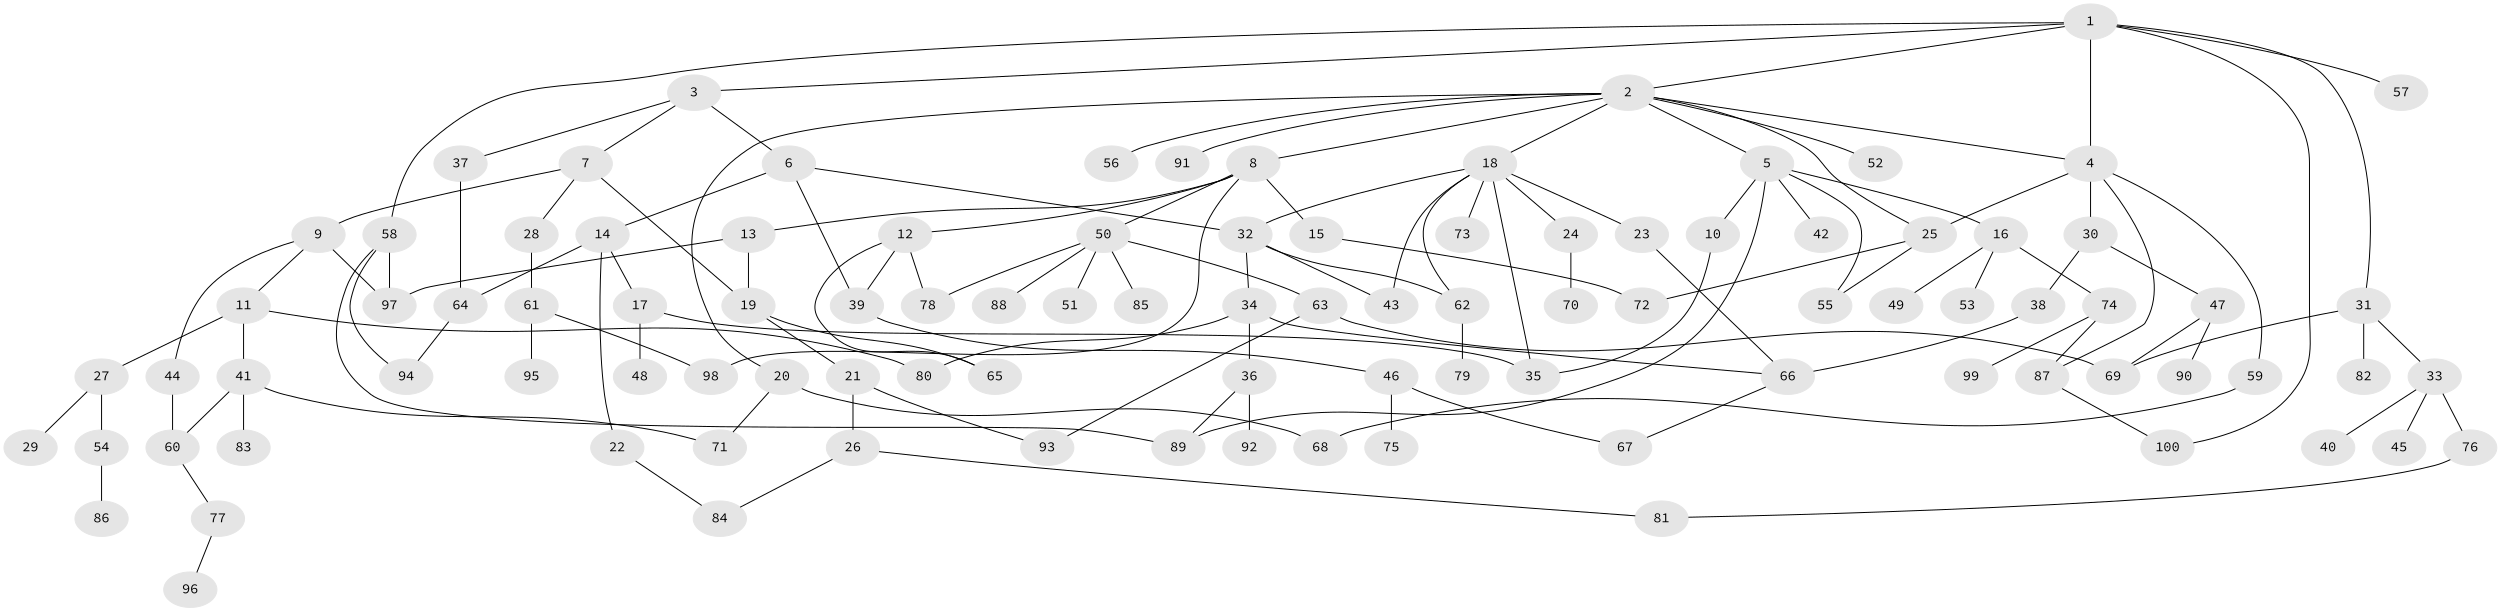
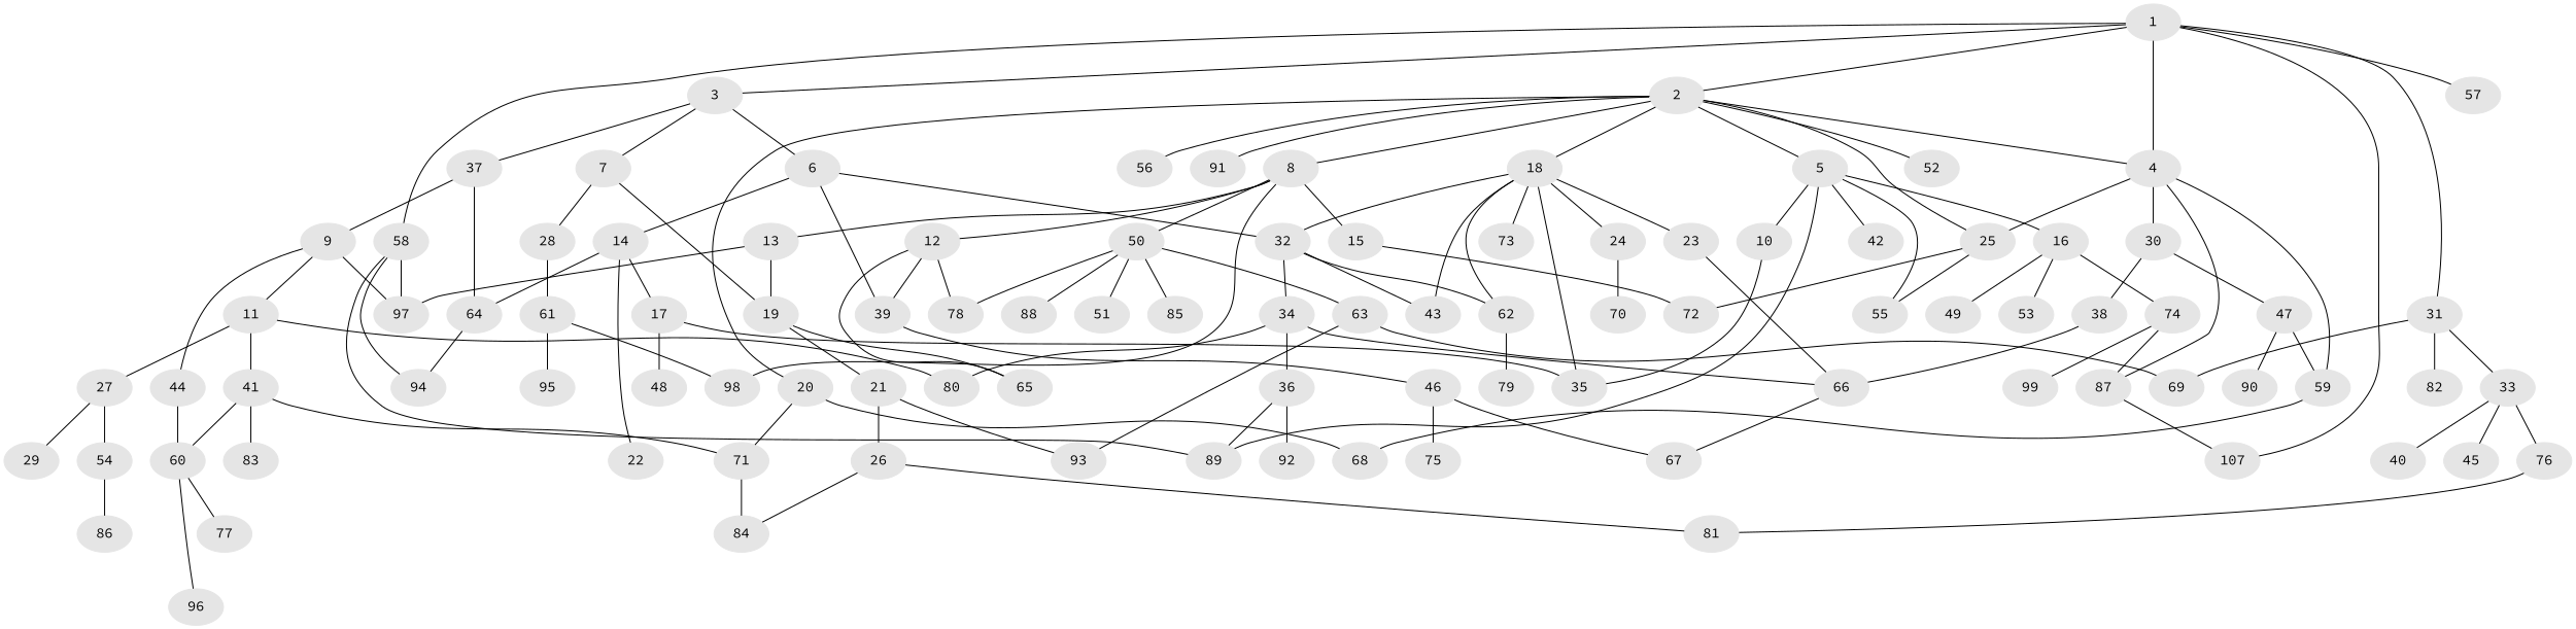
  graph {
    fontname="Source Code Pro"
    node [color=gray90 fontname="Source Code Pro" style=filled]
    edge [fontname="Source Code Pro"]
    1
    2
    3
    4
    31
    57
    58
-   100
+   100 [label=107]
    5
    8
    18
    20
    25
    52
    56
    91
    6
    7
    37
    30
    59
    87
    33
    69
    82
    89
    97
    94
    10
    16
    42
    55
    12
    13
    15
    50
    98
    32
    35
    23
    24
    43
    73
    62
    68
    71
    72
    14
    39
    9
    19
    28
    64
    38
    47
    49
    53
    74
    17
    22
    34
    46
    11
    44
    65
    21
    61
    78
    51
    63
    85
    88
    27
    41
    80
    60
    29
    54
    83
    48
    84
    99
    66
    70
    76
    81
    26
    93
    67
    86
    95
    90
    40
    45
    36
    79
    92
    75
    77
    96
    1 -- 2
    1 -- 3
    1 -- 4
    1 -- 31
    1 -- 57
    1 -- 58
    1 -- 100
    2 -- 4
    2 -- 5
    2 -- 8
    2 -- 18
    2 -- 20
    2 -- 25
    2 -- 52
    2 -- 56
    2 -- 91
    3 -- 6
    3 -- 7
    3 -- 37
    4 -- 25
    4 -- 30
    4 -- 59
    4 -- 87
    31 -- 33
    31 -- 69
    31 -- 82
    58 -- 89
    58 -- 97
    58 -- 94
    5 -- 89
    5 -- 10
    5 -- 16
    5 -- 42
    5 -- 55
    8 -- 12
    8 -- 13
    8 -- 15
    8 -- 50
    8 -- 98
    18 -- 32
    18 -- 35
    18 -- 23
    18 -- 24
    18 -- 43
    18 -- 73
    18 -- 62
    20 -- 68
    20 -- 71
    25 -- 55
    25 -- 72
    6 -- 32
    6 -- 14
    6 -- 39
-   7 -- 9
+   37 -- 9
    7 -- 19
    7 -- 28
    37 -- 64
    30 -- 38
    30 -- 47
    59 -- 68
    87 -- 100
    33 -- 76
    33 -- 40
    33 -- 45
    10 -- 35
    16 -- 49
    16 -- 53
    16 -- 74
    12 -- 39
    12 -- 65
    12 -- 78
    13 -- 97
    13 -- 19
    15 -- 72
    50 -- 78
    50 -- 51
    50 -- 63
    50 -- 85
    50 -- 88
    32 -- 43
    32 -- 62
    32 -- 34
    23 -- 66
    24 -- 70
    62 -- 79
    14 -- 64
    14 -- 17
    14 -- 22
    39 -- 46
    9 -- 97
    9 -- 11
    9 -- 44
    19 -- 65
    19 -- 21
    28 -- 61
    64 -- 94
    38 -- 66
-   47 -- 69
+   47 -- 59
    47 -- 90
    74 -- 87
    74 -- 99
    17 -- 35
    17 -- 48
-   22 -- 84
+   71 -- 84
    34 -- 80
    34 -- 66
    34 -- 36
    46 -- 67
    46 -- 75
    11 -- 27
    11 -- 41
    11 -- 80
    44 -- 60
    21 -- 26
    21 -- 93
    61 -- 98
    61 -- 95
    63 -- 69
    63 -- 93
    27 -- 29
    27 -- 54
    41 -- 71
    41 -- 60
    41 -- 83
    60 -- 77
-   77 -- 96
+   60 -- 96
    54 -- 86
    66 -- 67
    76 -- 81
    26 -- 84
    26 -- 81
    36 -- 89
    36 -- 92
  }
